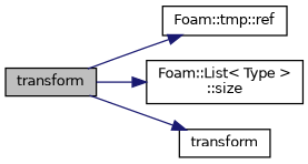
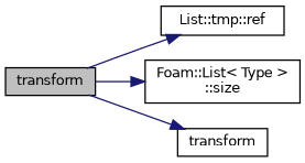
  digraph {
    rankdir=LR
    node [color=black fontname=Helvetica fontsize=10 shape=record]
    edge [color=midnightblue fontname=Helvetica fontsize=10 labelfontname=Helvetica labelfontsize=10 style=solid]
    n1 [fillcolor=grey75 fontcolor=black height=0.2 label=transform style=filled width=0.4]
-   n2 [height=0.2 label="Foam::tmp::ref" width=0.4]
+   n2 [height=0.2 label="List::tmp::ref" width=0.4]
    n3 [height=0.2 label="Foam::List\< Type \>\l::size" width=0.4]
    n4 [height=0.2 label=transform width=0.4]
    n1 -> n2
    n1 -> n3
    n1 -> n4
  }
